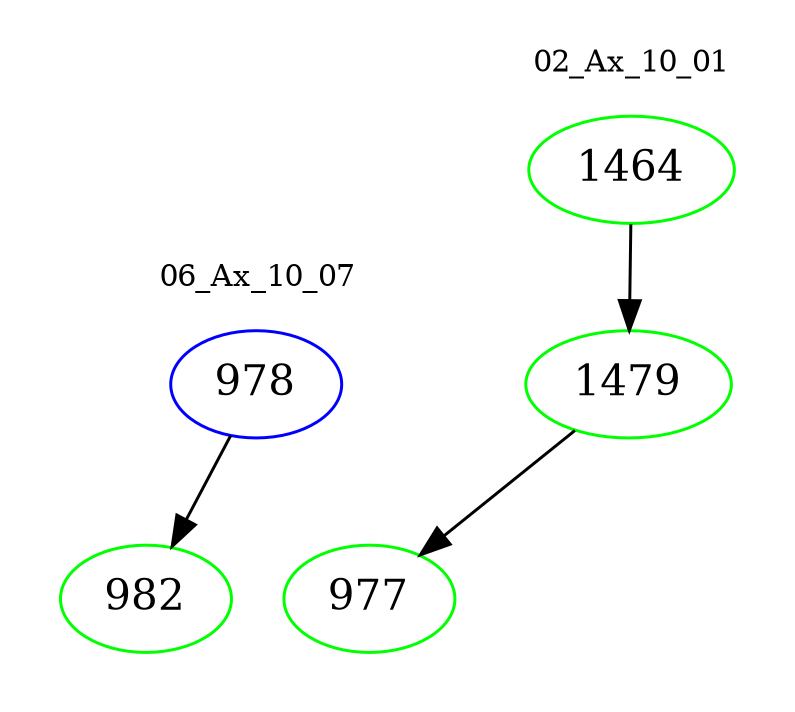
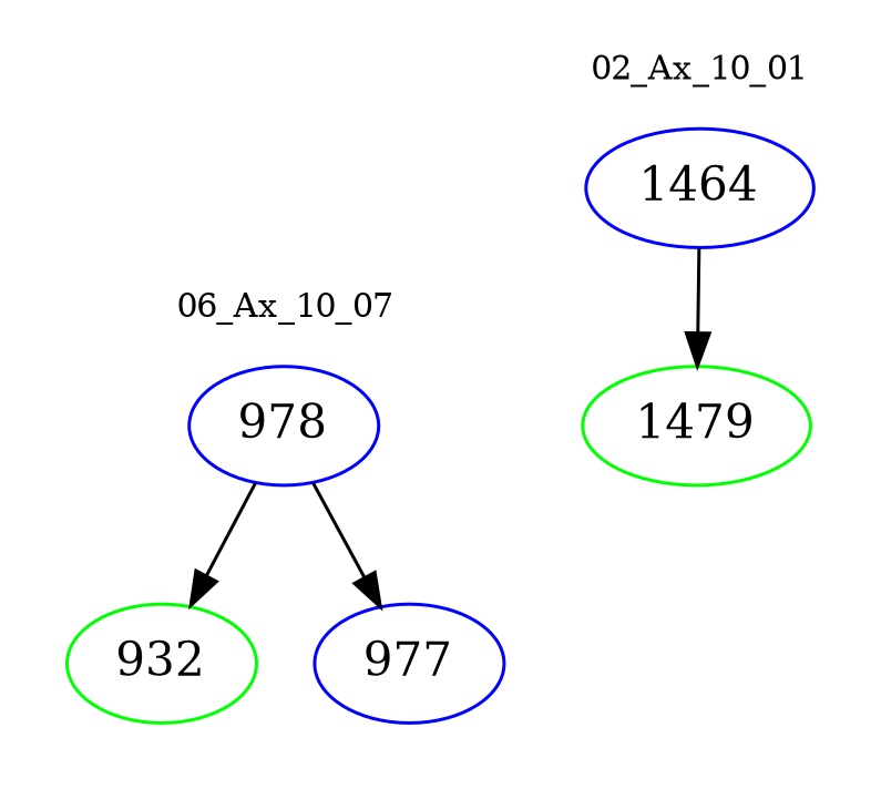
  digraph {
    node [color=green]
    edge [color=black]
    n1 [color=blue label=978]
-   n2 [label=977]
-   n3 [label=982]
-   n4 [label=1464]
+   n2 [color=blue label=977]
+   n3 [label=932]
+   n4 [color=blue label=1464]
    n5 [label=1479]
    subgraph cluster_1 {
      color=white
      fontsize=10
      label="06_Ax_10_07"
      n1
      n2
      n3
    }
    subgraph cluster_2 {
      color=white
      fontsize=10
      label="02_Ax_10_01"
      n4
      n5
    }
-   n5 -> n2
+   n1 -> n2
    n1 -> n3
    n4 -> n5
  }
